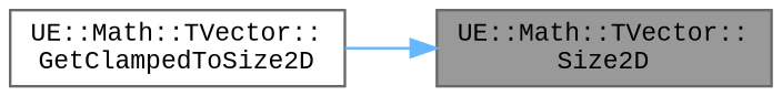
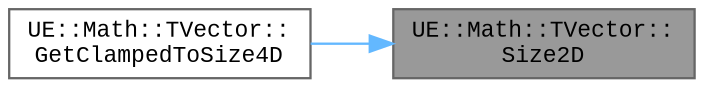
  digraph {
    rankdir=RL
    fontname="Liberation Mono"
    node [fontname="Liberation Mono" fontsize=10 shape=box style=filled]
    n1 [color=gray40 fillcolor=grey60 fontcolor=black height=0.2 label="UE::Math::TVector::\lSize2D" width=0.4]
-   n2 [color=grey40 fillcolor=white height=0.2 label="UE::Math::TVector::\lGetClampedToSize2D" width=0.4]
+   n2 [color=grey40 fillcolor=white height=0.2 label="UE::Math::TVector::\lGetClampedToSize4D" width=0.4]
    n1 -> n2 [color=steelblue1 dir=back fontname="Liberation Mono" fontsize=10 labelfontname=Helvetica labelfontsize=10 style=solid]
  }
